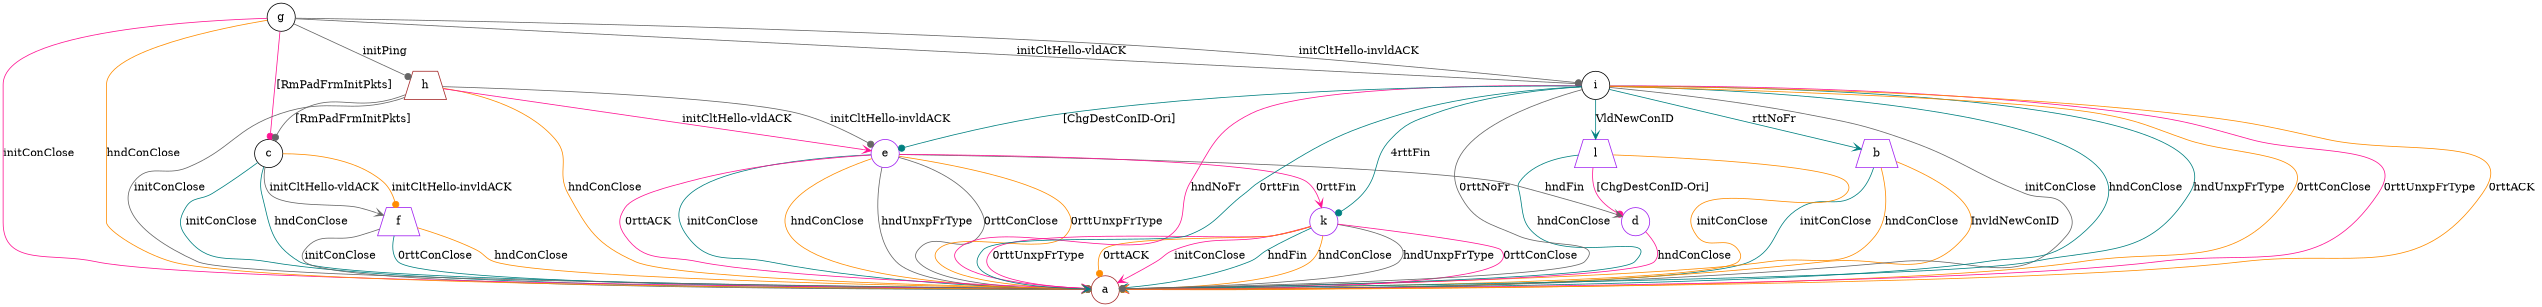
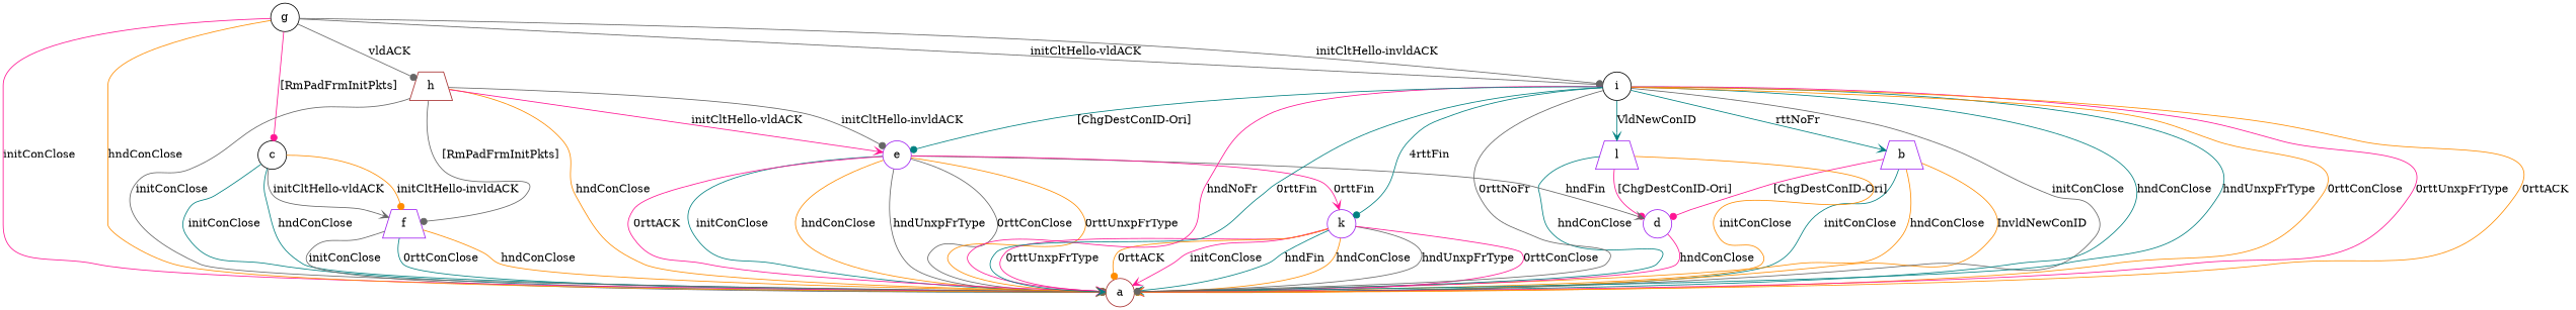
  digraph {
    node [color=purple shape=circle]
    edge [arrowhead=dot color=teal]
    b [shape=trapezium]
    a [color=brown]
    d
    l [shape=trapezium]
    c [color=black]
    f [shape=trapezium]
    e
    k
    g [color=black]
    h [color=brown shape=trapezium]
    i [color=black]
    b -> a [label="initConClose "]
    b -> a [color=darkorange label="hndConClose "]
    b -> a [color=darkorange label="InvldNewConID "]
+   b -> d [color=deeppink label="[ChgDestConID-Ori] "]
    d -> a [color=deeppink label="hndConClose "]
    l -> a [color=darkorange label="initConClose "]
    l -> a [arrowhead=vee label="hndConClose "]
    l -> d [color=deeppink label="[ChgDestConID-Ori] "]
    c -> a [label="initConClose "]
    c -> a [arrowhead=vee label="hndConClose "]
    c -> f [arrowhead=vee color=gray40 label="initCltHello-vldACK "]
    c -> f [color=darkorange label="initCltHello-invldACK "]
    f -> a [color=gray40 label="initConClose "]
    f -> a [label="0rttConClose "]
    f -> a [color=darkorange label="hndConClose "]
    e -> a [label="initConClose "]
    e -> a [color=darkorange label="hndConClose "]
    e -> a [arrowhead=vee color=gray40 label="hndUnxpFrType "]
    e -> a [color=gray40 label="0rttConClose "]
    e -> a [color=darkorange label="0rttUnxpFrType "]
    e -> a [arrowhead=vee color=deeppink label="0rttACK "]
    e -> d [arrowhead=vee color=gray40 label="hndFin "]
    e -> k [arrowhead=vee color=deeppink label="0rttFin "]
    k -> a [arrowhead=vee color=deeppink label="initConClose "]
    k -> a [arrowhead=vee label="hndFin "]
    k -> a [arrowhead=vee color=darkorange label="hndConClose "]
    k -> a [color=gray40 label="hndUnxpFrType "]
    k -> a [arrowhead=vee color=deeppink label="0rttConClose "]
    k -> a [arrowhead=vee color=deeppink label="0rttUnxpFrType "]
    k -> a [color=darkorange label="0rttACK "]
    g -> a [arrowhead=vee color=deeppink label="initConClose "]
    g -> a [arrowhead=vee color=darkorange label="hndConClose "]
    g -> c [color=deeppink label="[RmPadFrmInitPkts] "]
-   g -> h [color=gray40 label="initPing "]
+   g -> h [color=gray40 label="vldACK "]
    g -> i [color=gray40 label="initCltHello-vldACK "]
    g -> i [color=gray40 label="initCltHello-invldACK "]
    h -> a [color=gray40 label="initConClose "]
    h -> a [arrowhead=vee color=darkorange label="hndConClose "]
-   h -> c [color=gray40 label="[RmPadFrmInitPkts] "]
+   h -> f [color=gray40 label="[RmPadFrmInitPkts] "]
    h -> e [arrowhead=vee color=deeppink label="initCltHello-vldACK "]
    h -> e [color=gray40 label="initCltHello-invldACK "]
    i -> b [arrowhead=vee label="rttNoFr "]
    i -> a [color=gray40 label="initConClose "]
    i -> a [label="hndConClose "]
    i -> a [arrowhead=vee label="hndUnxpFrType "]
    i -> a [color=darkorange label="0rttConClose "]
    i -> a [arrowhead=vee color=deeppink label="0rttUnxpFrType "]
    i -> a [arrowhead=vee color=darkorange label="0rttACK "]
    i -> a [arrowhead=vee color=deeppink label="hndNoFr "]
    i -> a [arrowhead=vee label="0rttFin "]
    i -> a [color=gray40 label="0rttNoFr "]
    i -> l [arrowhead=vee label="VldNewConID "]
    i -> e [label="[ChgDestConID-Ori] "]
    i -> k [label="4rttFin "]
  }
